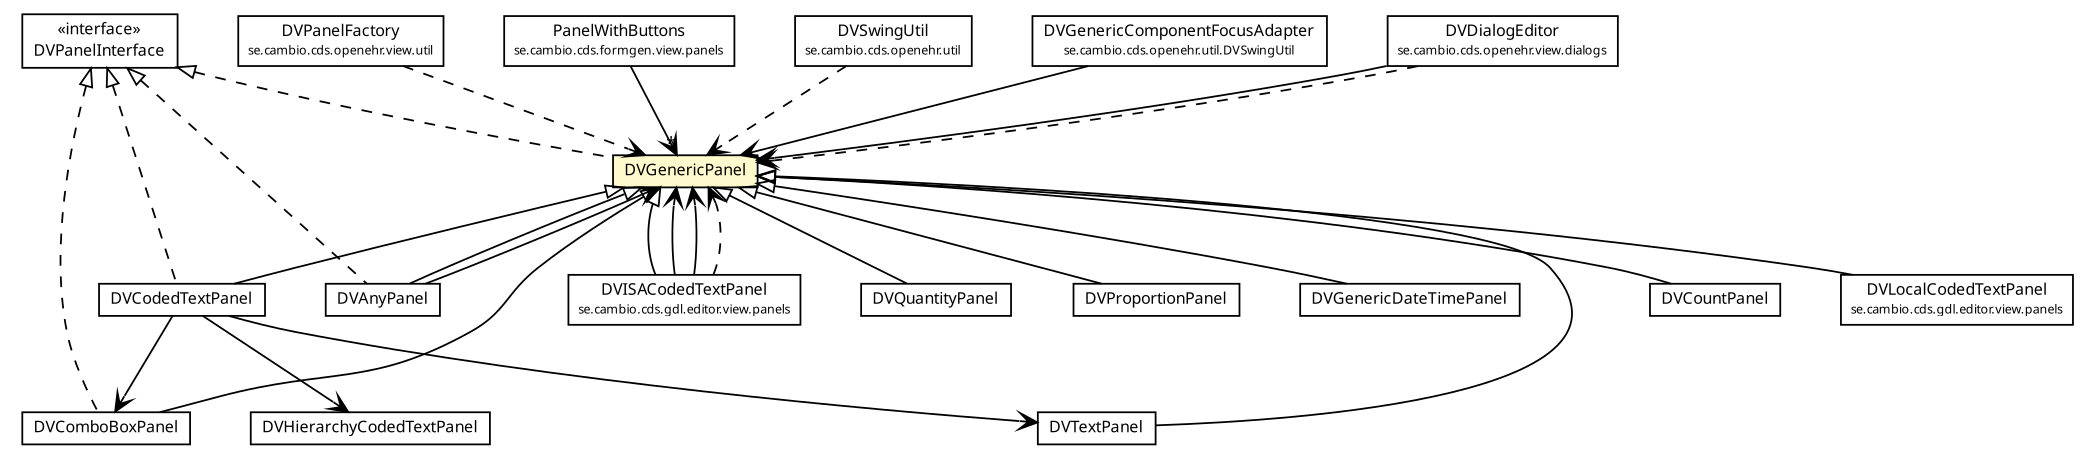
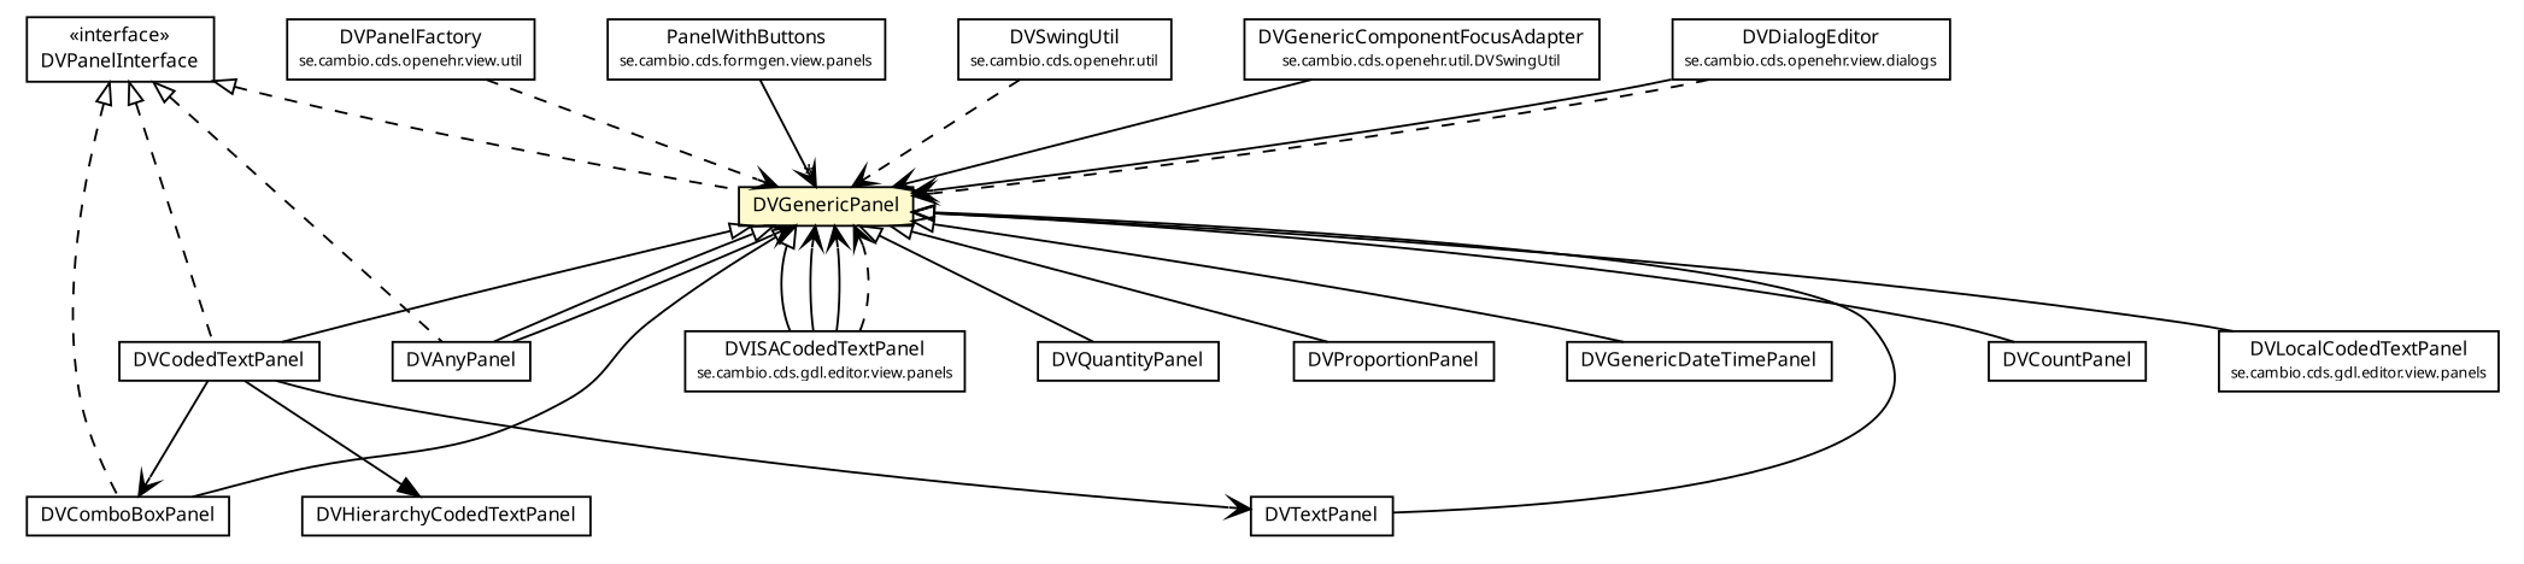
  digraph {
    nodesep=0.25
    ranksep=0.5
    node [fontcolor=black fontname="Trebuchet MS" fontsize=9.0 shape=plaintext]
    edge [fontname="Trebuchet MS" fontsize=10 headport=p labelfontname="Trebuchet MS" labelfontsize=10 tailport=p arrowtail=empty dir=back]
    n1 [label=<<table title="se.cambio.cds.openehr.util.DVSwingUtil" border="0" cellborder="1" cellspacing="0" cellpadding="2" port="p" href="../../util/DVSwingUtil.html"> 		<tr><td><table border="0" cellspacing="0" cellpadding="1"> <tr><td align="center" balign="center"><font face="Trebuchet MS"> DVSwingUtil </font></td></tr> <tr><td align="center" balign="center"><font face="Trebuchet MS" point-size="7.0"> se.cambio.cds.openehr.util </font></td></tr> 		</table></td></tr> 		</table>>]
    n2 [label=<<table title="se.cambio.cds.openehr.view.panels.DVGenericPanel" border="0" cellborder="1" cellspacing="0" cellpadding="2" port="p" bgcolor="lemonChiffon" href="./DVGenericPanel.html"> 		<tr><td><table border="0" cellspacing="0" cellpadding="1"> <tr><td align="center" balign="center"><font face="Trebuchet MS"> DVGenericPanel </font></td></tr> 		</table></td></tr> 		</table>>]
    n3 [label=<<table title="se.cambio.cds.openehr.view.panels.DVTextPanel" border="0" cellborder="1" cellspacing="0" cellpadding="2" port="p" href="./DVTextPanel.html"> 		<tr><td><table border="0" cellspacing="0" cellpadding="1"> <tr><td align="center" balign="center"><font face="Trebuchet MS"> DVTextPanel </font></td></tr> 		</table></td></tr> 		</table>>]
    n4 [label=<<table title="se.cambio.cds.openehr.view.panels.DVQuantityPanel" border="0" cellborder="1" cellspacing="0" cellpadding="2" port="p" href="./DVQuantityPanel.html"> 		<tr><td><table border="0" cellspacing="0" cellpadding="1"> <tr><td align="center" balign="center"><font face="Trebuchet MS"> DVQuantityPanel </font></td></tr> 		</table></td></tr> 		</table>>]
    n5 [label=<<table title="se.cambio.cds.openehr.view.panels.DVProportionPanel" border="0" cellborder="1" cellspacing="0" cellpadding="2" port="p" href="./DVProportionPanel.html"> 		<tr><td><table border="0" cellspacing="0" cellpadding="1"> <tr><td align="center" balign="center"><font face="Trebuchet MS"> DVProportionPanel </font></td></tr> 		</table></td></tr> 		</table>>]
    n6 [label=<<table title="se.cambio.cds.openehr.view.panels.DVComboBoxPanel" border="0" cellborder="1" cellspacing="0" cellpadding="2" port="p" href="./DVComboBoxPanel.html"> 		<tr><td><table border="0" cellspacing="0" cellpadding="1"> <tr><td align="center" balign="center"><font face="Trebuchet MS"> DVComboBoxPanel </font></td></tr> 		</table></td></tr> 		</table>>]
    n7 [label=<<table title="se.cambio.cds.openehr.view.panels.DVCodedTextPanel" border="0" cellborder="1" cellspacing="0" cellpadding="2" port="p" href="./DVCodedTextPanel.html"> 		<tr><td><table border="0" cellspacing="0" cellpadding="1"> <tr><td align="center" balign="center"><font face="Trebuchet MS"> DVCodedTextPanel </font></td></tr> 		</table></td></tr> 		</table>>]
    n8 [label=<<table title="se.cambio.cds.openehr.view.panels.DVAnyPanel" border="0" cellborder="1" cellspacing="0" cellpadding="2" port="p" href="./DVAnyPanel.html"> 		<tr><td><table border="0" cellspacing="0" cellpadding="1"> <tr><td align="center" balign="center"><font face="Trebuchet MS"> DVAnyPanel </font></td></tr> 		</table></td></tr> 		</table>>]
    n9 [label=<<table title="se.cambio.cds.openehr.view.panels.DVGenericDateTimePanel" border="0" cellborder="1" cellspacing="0" cellpadding="2" port="p" href="./DVGenericDateTimePanel.html"> 		<tr><td><table border="0" cellspacing="0" cellpadding="1"> <tr><td align="center" balign="center"><font face="Trebuchet MS"> DVGenericDateTimePanel </font></td></tr> 		</table></td></tr> 		</table>>]
    n10 [label=<<table title="se.cambio.cds.openehr.view.panels.DVCountPanel" border="0" cellborder="1" cellspacing="0" cellpadding="2" port="p" href="./DVCountPanel.html"> 		<tr><td><table border="0" cellspacing="0" cellpadding="1"> <tr><td align="center" balign="center"><font face="Trebuchet MS"> DVCountPanel </font></td></tr> 		</table></td></tr> 		</table>>]
    n11 [label=<<table title="se.cambio.cds.gdl.editor.view.panels.DVLocalCodedTextPanel" border="0" cellborder="1" cellspacing="0" cellpadding="2" port="p" href="../../../gdl/editor/view/panels/DVLocalCodedTextPanel.html"> 		<tr><td><table border="0" cellspacing="0" cellpadding="1"> <tr><td align="center" balign="center"><font face="Trebuchet MS"> DVLocalCodedTextPanel </font></td></tr> <tr><td align="center" balign="center"><font face="Trebuchet MS" point-size="7.0"> se.cambio.cds.gdl.editor.view.panels </font></td></tr> 		</table></td></tr> 		</table>>]
    n12 [label=<<table title="se.cambio.cds.gdl.editor.view.panels.DVISACodedTextPanel" border="0" cellborder="1" cellspacing="0" cellpadding="2" port="p" href="../../../gdl/editor/view/panels/DVISACodedTextPanel.html"> 		<tr><td><table border="0" cellspacing="0" cellpadding="1"> <tr><td align="center" balign="center"><font face="Trebuchet MS"> DVISACodedTextPanel </font></td></tr> <tr><td align="center" balign="center"><font face="Trebuchet MS" point-size="7.0"> se.cambio.cds.gdl.editor.view.panels </font></td></tr> 		</table></td></tr> 		</table>>]
    n13 [label=<<table title="se.cambio.cds.openehr.util.DVSwingUtil.DVGenericComponentFocusAdapter" border="0" cellborder="1" cellspacing="0" cellpadding="2" port="p" href="../../util/DVSwingUtil.DVGenericComponentFocusAdapter.html"> 		<tr><td><table border="0" cellspacing="0" cellpadding="1"> <tr><td align="center" balign="center"><font face="Trebuchet MS"> DVGenericComponentFocusAdapter </font></td></tr> <tr><td align="center" balign="center"><font face="Trebuchet MS" point-size="7.0"> se.cambio.cds.openehr.util.DVSwingUtil </font></td></tr> 		</table></td></tr> 		</table>>]
    n14 [label=<<table title="se.cambio.cds.openehr.view.dialogs.DVDialogEditor" border="0" cellborder="1" cellspacing="0" cellpadding="2" port="p" href="../dialogs/DVDialogEditor.html"> 		<tr><td><table border="0" cellspacing="0" cellpadding="1"> <tr><td align="center" balign="center"><font face="Trebuchet MS"> DVDialogEditor </font></td></tr> <tr><td align="center" balign="center"><font face="Trebuchet MS" point-size="7.0"> se.cambio.cds.openehr.view.dialogs </font></td></tr> 		</table></td></tr> 		</table>>]
    n15 [label=<<table title="se.cambio.cds.openehr.view.panels.DVPanelInterface" border="0" cellborder="1" cellspacing="0" cellpadding="2" port="p" href="./DVPanelInterface.html"> 		<tr><td><table border="0" cellspacing="0" cellpadding="1"> <tr><td align="center" balign="center"> &#171;interface&#187; </td></tr> <tr><td align="center" balign="center"><font face="Trebuchet MS"> DVPanelInterface </font></td></tr> 		</table></td></tr> 		</table>>]
    n16 [label=<<table title="se.cambio.cds.openehr.view.panels.DVHierarchyCodedTextPanel" border="0" cellborder="1" cellspacing="0" cellpadding="2" port="p" href="./DVHierarchyCodedTextPanel.html"> 		<tr><td><table border="0" cellspacing="0" cellpadding="1"> <tr><td align="center" balign="center"><font face="Trebuchet MS"> DVHierarchyCodedTextPanel </font></td></tr> 		</table></td></tr> 		</table>>]
    n17 [label=<<table title="se.cambio.cds.openehr.view.util.DVPanelFactory" border="0" cellborder="1" cellspacing="0" cellpadding="2" port="p" href="../util/DVPanelFactory.html"> 		<tr><td><table border="0" cellspacing="0" cellpadding="1"> <tr><td align="center" balign="center"><font face="Trebuchet MS"> DVPanelFactory </font></td></tr> <tr><td align="center" balign="center"><font face="Trebuchet MS" point-size="7.0"> se.cambio.cds.openehr.view.util </font></td></tr> 		</table></td></tr> 		</table>>]
    n18 [label=<<table title="se.cambio.cds.formgen.view.panels.PanelWithButtons" border="0" cellborder="1" cellspacing="0" cellpadding="2" port="p" href="../../../formgen/view/panels/PanelWithButtons.html"> 		<tr><td><table border="0" cellspacing="0" cellpadding="1"> <tr><td align="center" balign="center"><font face="Trebuchet MS"> PanelWithButtons </font></td></tr> <tr><td align="center" balign="center"><font face="Trebuchet MS" point-size="7.0"> se.cambio.cds.formgen.view.panels </font></td></tr> 		</table></td></tr> 		</table>>]
    n1 -> n2 [arrowhead=open color=black fontcolor=black fontsize=10.0 style=dashed arrowtail="" dir=""]
    n2 -> n3
    n2 -> n4
    n2 -> n5
    n2 -> n6
    n2 -> n7
    n2 -> n8
    n2 -> n9
    n2 -> n10
    n2 -> n11
    n2 -> n12
    n7 -> n3 [arrowhead=open color=black fontcolor=black fontsize=10.0 arrowtail="" dir=""]
    n7 -> n6 [arrowhead=open color=black fontcolor=black fontsize=10.0 arrowtail="" dir=""]
-   n7 -> n16 [arrowhead=open color=black fontcolor=black fontsize=10.0 arrowtail="" dir=""]
+   n7 -> n16 [arrowhead=normal color=black fontcolor=black fontsize=10.0 arrowtail="" dir=""]
    n8 -> n2 [arrowhead=open color=black fontcolor=black fontsize=10.0 arrowtail="" dir=""]
    n12 -> n2 [arrowhead=open color=black fontcolor=black fontsize=10.0 arrowtail="" dir=""]
    n12 -> n2 [arrowhead=open color=black fontcolor=black fontsize=10.0 arrowtail="" dir=""]
    n12 -> n2 [arrowhead=open color=black fontcolor=black fontsize=10.0 style=dashed arrowtail="" dir=""]
    n13 -> n2 [arrowhead=open color=black fontcolor=black fontsize=10.0 arrowtail="" dir=""]
    n14 -> n2 [arrowhead=open color=black fontcolor=black fontsize=10.0 arrowtail="" dir=""]
    n14 -> n2 [arrowhead=open color=black fontcolor=black fontsize=10.0 style=dashed arrowtail="" dir=""]
    n15 -> n2 [style=dashed]
    n15 -> n6 [style=dashed]
    n15 -> n7 [style=dashed]
    n15 -> n8 [style=dashed]
    n17 -> n2 [arrowhead=open color=black fontcolor=black fontsize=10.0 style=dashed arrowtail="" dir=""]
    n18 -> n2 [arrowhead=open color=black fontcolor=black fontsize=10.0 headlabel="*" arrowtail="" dir=""]
  }
